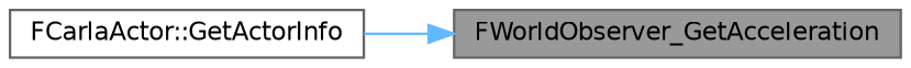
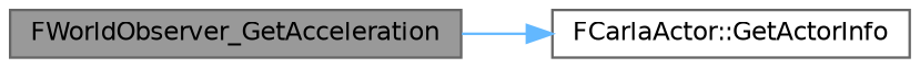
  digraph {
    rankdir=LR
    node [fontname=Helvetica fontsize=10 shape=box style=filled]
    n1 [color=gray40 fillcolor=grey60 fontcolor=black height=0.2 label=FWorldObserver_GetAcceleration width=0.4]
    n2 [color=grey40 fillcolor=white height=0.2 label="FCarlaActor::GetActorInfo" width=0.4]
-   n2 -> n1 [color=steelblue1 fontname=Helvetica fontsize=10 labelfontname=Helvetica labelfontsize=10 style=solid]
+   n1 -> n2 [color=steelblue1 fontname=Helvetica fontsize=10 labelfontname=Helvetica labelfontsize=10 style=solid]
  }
